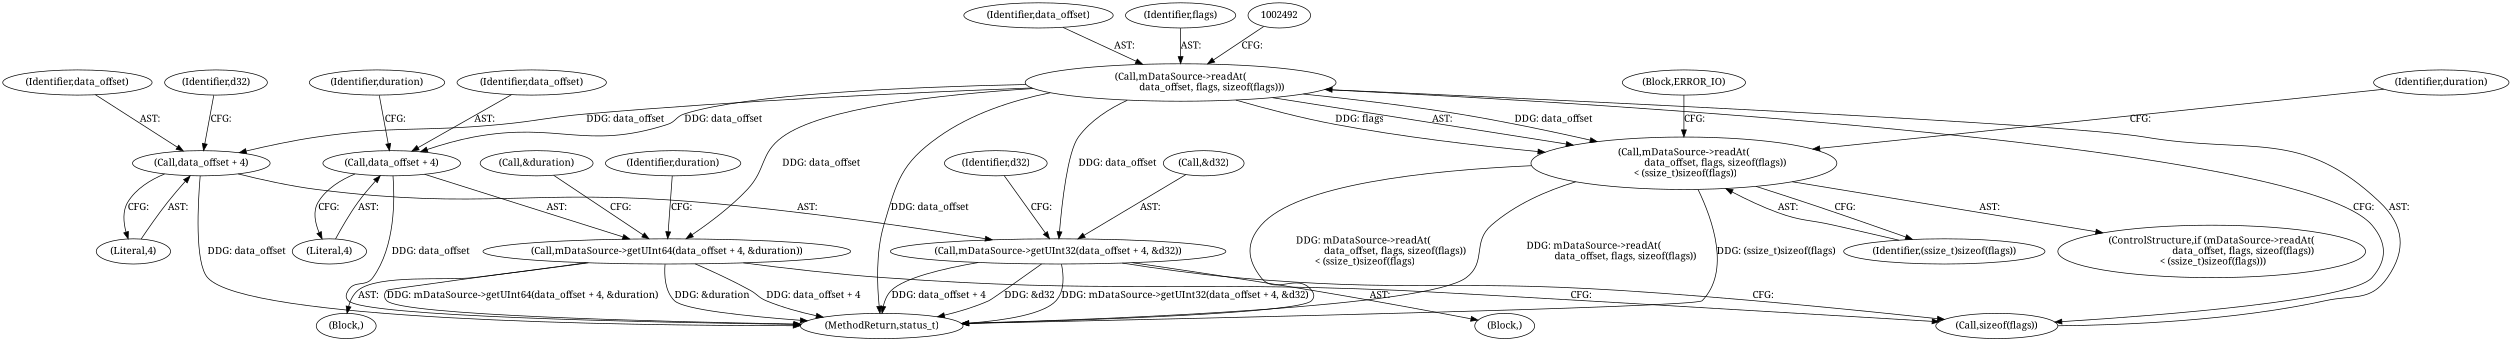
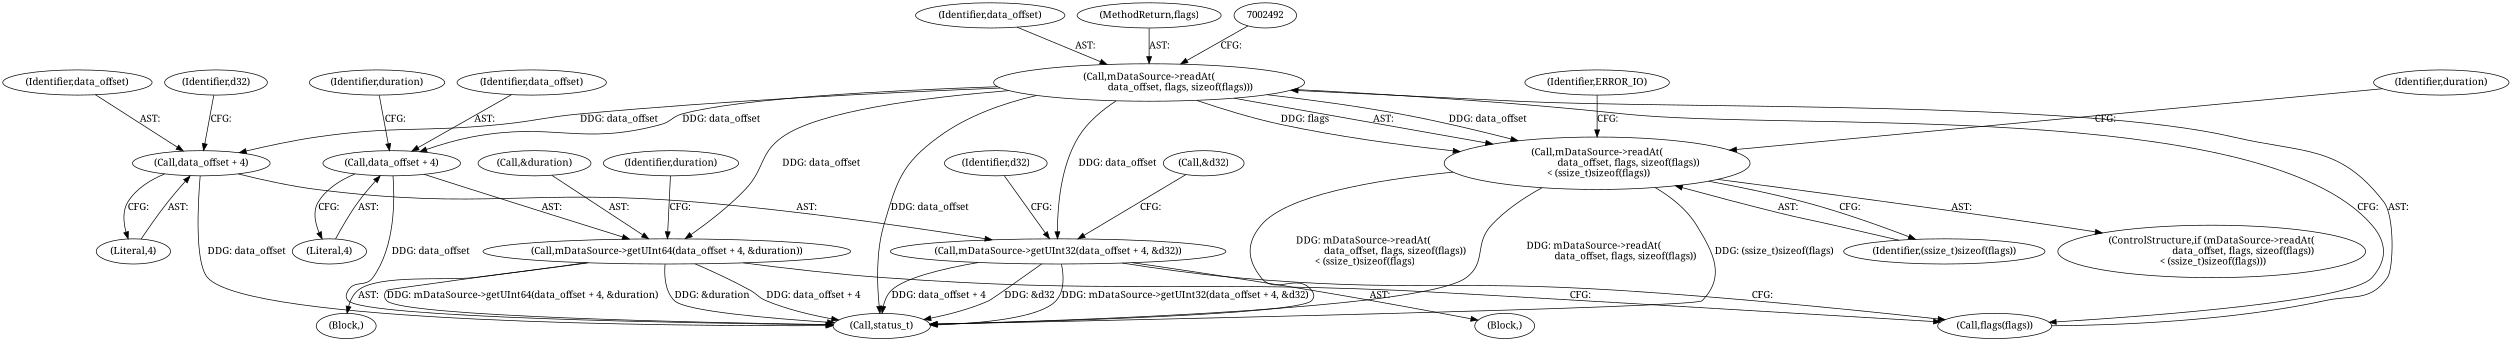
  digraph {
    fontname="Noto Serif"
    node [fontname="Noto Serif"]
    edge [fontname="Noto Serif"]
    n1 [label="(Call,mDataSource->readAt(\n                        data_offset, flags, sizeof(flags)))"]
    n2 [label="(Call,mDataSource->readAt(\n                        data_offset, flags, sizeof(flags))\n < (ssize_t)sizeof(flags))"]
    n3 [label="(Call,mDataSource->getUInt64(data_offset + 4, &duration))"]
    n4 [label="(Call,data_offset + 4)"]
    n5 [label="(Call,mDataSource->getUInt32(data_offset + 4, &d32))"]
    n6 [label="(Call,data_offset + 4)"]
-   n7 [label="(MethodReturn,status_t)"]
-   n8 [label="(Call,sizeof(flags))"]
+   n7 [label="(Call,status_t)"]
+   n8 [label="(Call,flags(flags))"]
    n9 [label="(ControlStructure,if (mDataSource->readAt(\n                        data_offset, flags, sizeof(flags))\n < (ssize_t)sizeof(flags)))"]
    n10 [label="(Identifier,(ssize_t)sizeof(flags))"]
    n11 [label="(Block,)"]
    n12 [label="(Literal,4)"]
    n13 [label="(Block,)"]
    n14 [label="(Literal,4)"]
    n15 [label="(Call,&duration)"]
    n16 [label="(Call,&d32)"]
    n17 [label="(Identifier,d32)"]
    n18 [label="(Identifier,data_offset)"]
    n19 [label="(Identifier,duration)"]
    n20 [label="(Identifier,data_offset)"]
    n21 [label="(Identifier,duration)"]
-   n22 [label="(Block,ERROR_IO)"]
+   n22 [label="(Identifier,ERROR_IO)"]
    n23 [label="(Identifier,d32)"]
-   n24 [label="(Identifier,flags)"]
+   n24 [label="(MethodReturn,flags)"]
    n25 [label="(Identifier,data_offset)"]
    n26 [label="(Identifier,duration)"]
-   1002492
+   1002492 [label=7002492]
    n1 -> n2 [label="AST: "]
    n1 -> n2 [label="DDG: data_offset"]
    n1 -> n2 [label="DDG: flags"]
    n1 -> n3 [label="DDG: data_offset"]
    n1 -> n4 [label="DDG: data_offset"]
    n1 -> n5 [label="DDG: data_offset"]
    n1 -> n6 [label="DDG: data_offset"]
    n1 -> n7 [label="DDG: data_offset"]
    n1 -> n8 [label="CFG: "]
    n2 -> n7 [label="DDG: mDataSource->readAt(\n                        data_offset, flags, sizeof(flags))\n < (ssize_t)sizeof(flags)"]
    n2 -> n7 [label="DDG: mDataSource->readAt(\n                        data_offset, flags, sizeof(flags))"]
    n2 -> n7 [label="DDG: (ssize_t)sizeof(flags)"]
    n2 -> n9 [label="AST: "]
    n2 -> n10 [label="CFG: "]
    n3 -> n7 [label="DDG: mDataSource->getUInt64(data_offset + 4, &duration)"]
    n3 -> n7 [label="DDG: &duration"]
    n3 -> n7 [label="DDG: data_offset + 4"]
    n3 -> n8 [label="CFG: "]
    n3 -> n11 [label="AST: "]
    n4 -> n3 [label="AST: "]
    n4 -> n7 [label="DDG: data_offset"]
    n4 -> n12 [label="CFG: "]
    n5 -> n7 [label="DDG: &d32"]
    n5 -> n7 [label="DDG: mDataSource->getUInt32(data_offset + 4, &d32)"]
    n5 -> n7 [label="DDG: data_offset + 4"]
    n5 -> n8 [label="CFG: "]
    n5 -> n13 [label="AST: "]
    n6 -> n5 [label="AST: "]
    n6 -> n7 [label="DDG: data_offset"]
    n6 -> n14 [label="CFG: "]
    n8 -> n1 [label="AST: "]
    n10 -> n2 [label="AST: "]
    n12 -> n4 [label="AST: "]
    n14 -> n6 [label="AST: "]
-   n15 -> n3 [label="CFG: "]
-   n16 -> n5 [label="AST: "]
+   n15 -> n3 [label="AST: "]
+   n16 -> n5 [label="CFG: "]
    n17 -> n5 [label="CFG: "]
    n18 -> n1 [label="AST: "]
    n19 -> n3 [label="CFG: "]
    n20 -> n6 [label="AST: "]
    n21 -> n4 [label="CFG: "]
    n22 -> n2 [label="CFG: "]
    n23 -> n6 [label="CFG: "]
    n24 -> n1 [label="AST: "]
    n25 -> n4 [label="AST: "]
    n26 -> n2 [label="CFG: "]
    1002492 -> n1 [label="CFG: "]
  }
